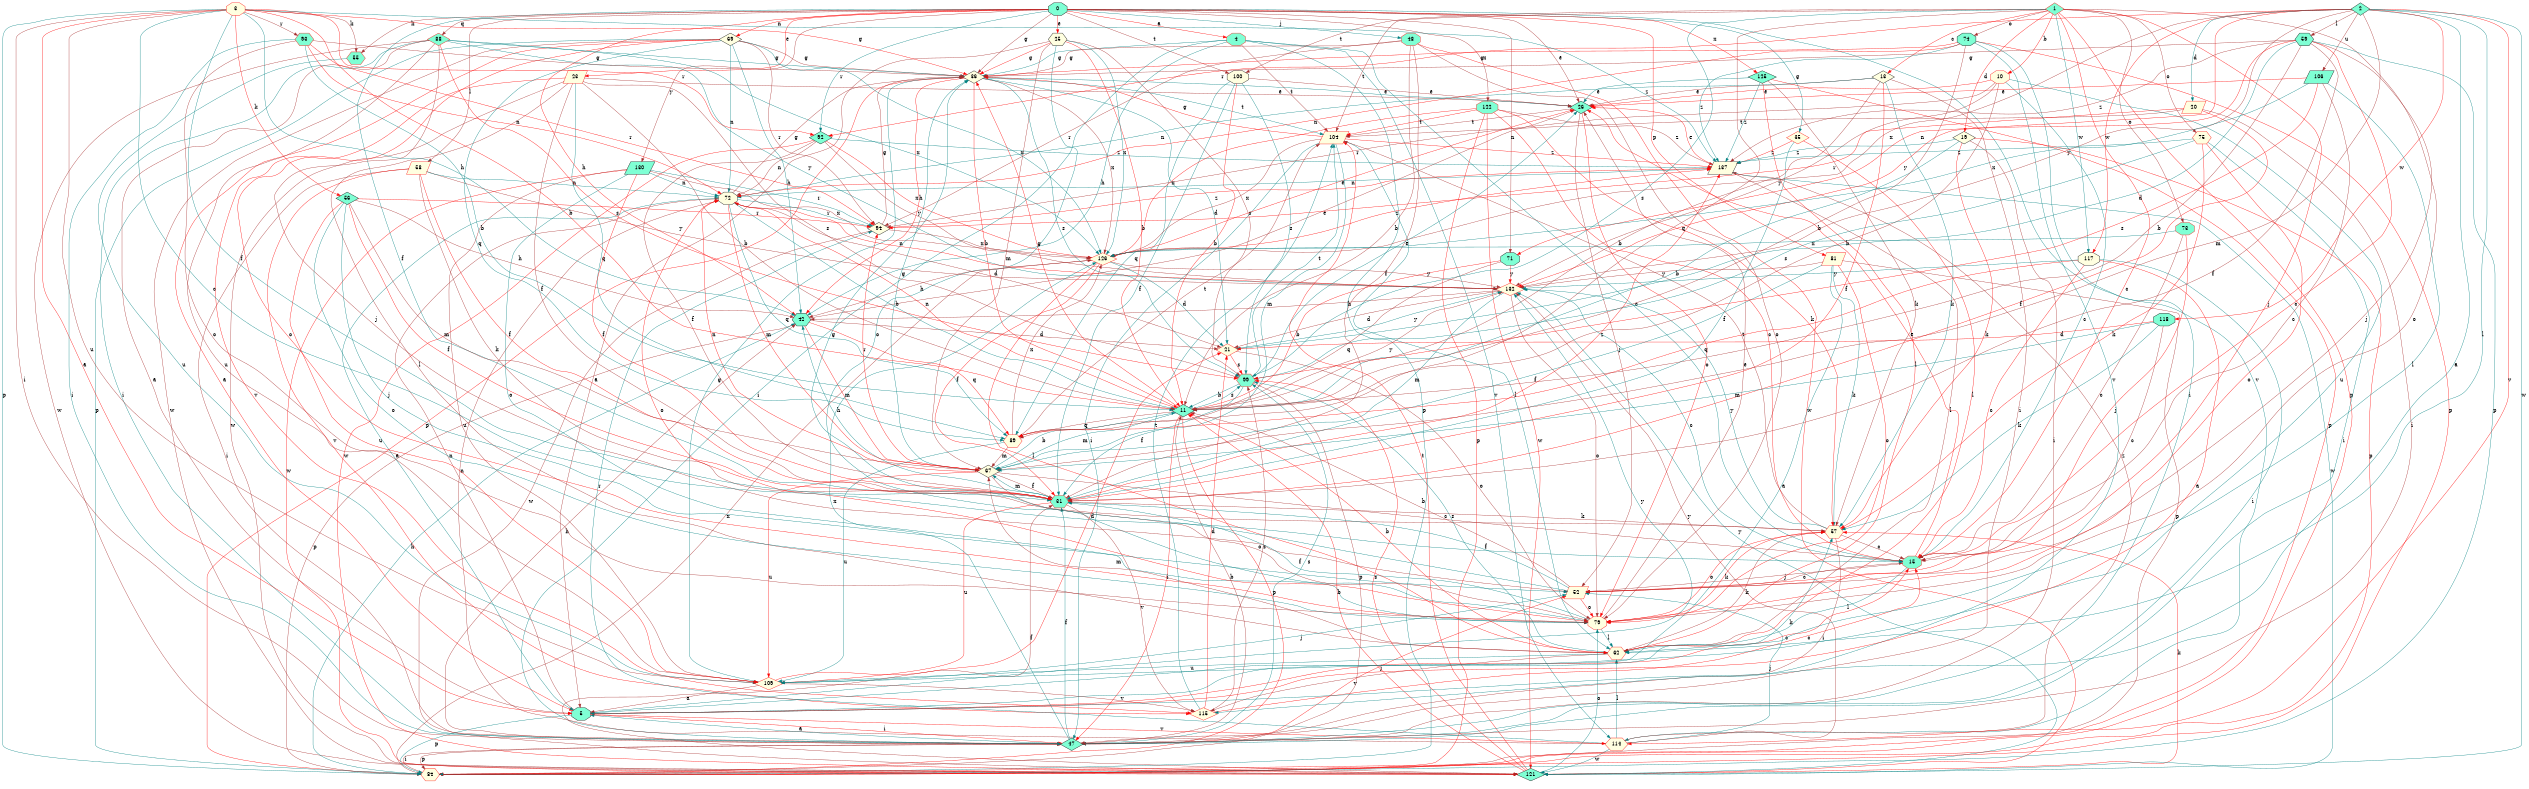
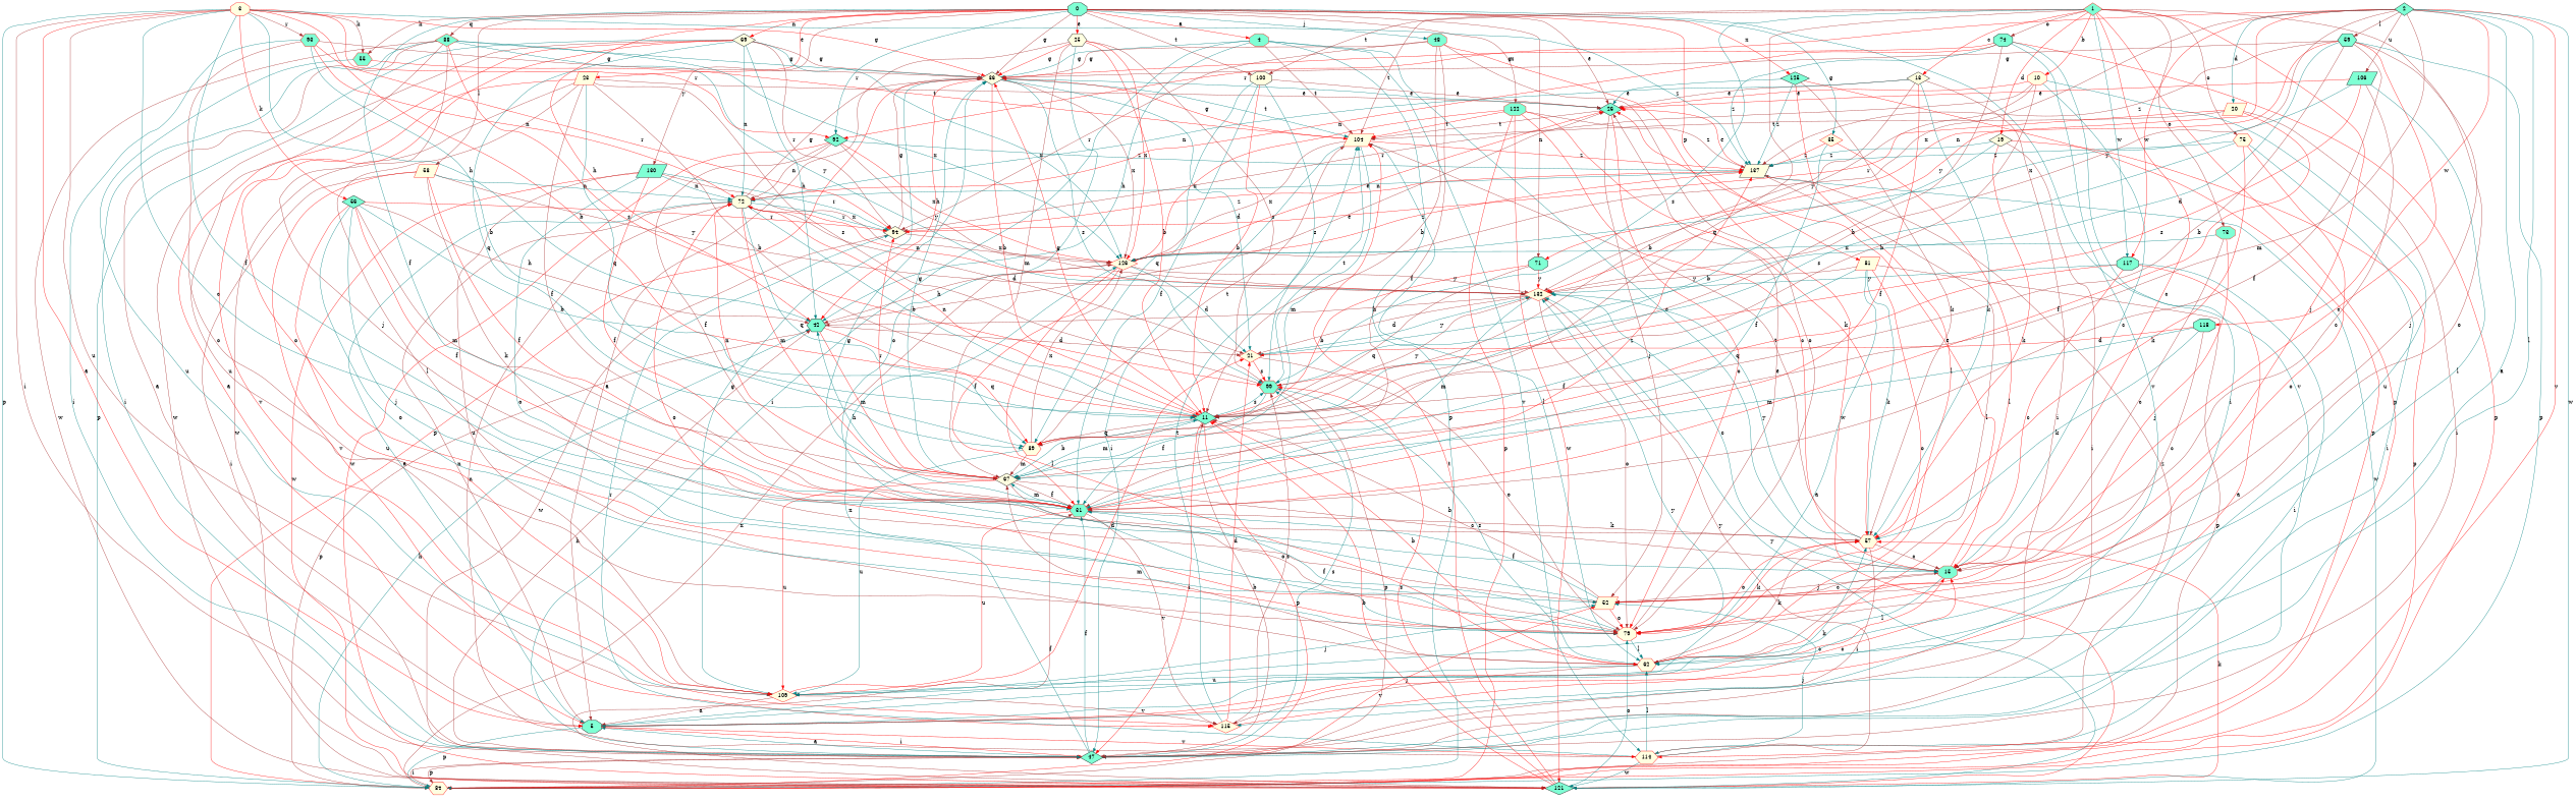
  strict digraph {
    node [color=red fillcolor=lightyellow shape=diamond style=filled]
    edge [color=brown]
    0 [color=black fillcolor=aquamarine shape=octagon]
    4 [fillcolor=aquamarine shape=octagon]
    23 [shape=parallelogram]
    25 [color=black shape=hexagon]
    26 [color=black fillcolor=aquamarine]
    31 [fillcolor=aquamarine shape=hexagon]
    35
    36 [color=black]
    42 [color=black fillcolor=aquamarine shape=hexagon]
    48 [fillcolor=aquamarine shape=octagon]
    55 [fillcolor=aquamarine shape=hexagon]
    58 [shape=parallelogram]
    69 [color=black]
    71 [color=black fillcolor=aquamarine shape=octagon]
    81 [shape=parallelogram]
    88 [fillcolor=aquamarine]
    92 [color=black fillcolor=aquamarine]
    100 [color=black shape=octagon]
    114 [shape=hexagon]
    122 [fillcolor=aquamarine shape=octagon]
    125 [color=black fillcolor=aquamarine]
    130 [color=black fillcolor=aquamarine shape=parallelogram]
    15 [fillcolor=aquamarine shape=octagon]
    84 [shape=hexagon]
    104 [shape=parallelogram]
    47 [color=black fillcolor=aquamarine]
    89 [shape=hexagon]
    99 [fillcolor=aquamarine shape=hexagon]
    62 [shape=hexagon]
    121 [color=black fillcolor=aquamarine]
    11 [color=black fillcolor=aquamarine]
    115
    79 [shape=octagon]
    5 [color=black fillcolor=aquamarine shape=octagon]
    67 [color=black]
    126
    52 [shape=parallelogram]
    109
    137 [color=black shape=parallelogram]
    57 [shape=hexagon]
    21
    94 [color=black]
    132
    72 [color=black shape=octagon]
    1 [fillcolor=aquamarine]
    10 [shape=octagon]
    13 [color=black]
    19 [color=black]
    73 [fillcolor=aquamarine shape=octagon]
    74 [color=black fillcolor=aquamarine shape=octagon]
    75 [shape=hexagon]
-   117 [color=black shape=octagon]
+   117 [color=black fillcolor=aquamarine shape=octagon]
    2 [color=black fillcolor=aquamarine]
    20 [shape=parallelogram]
    59 [color=black fillcolor=aquamarine shape=hexagon]
    106 [color=black fillcolor=aquamarine shape=parallelogram]
    118 [color=black fillcolor=aquamarine shape=octagon]
    3 [shape=octagon]
    56 [color=black fillcolor=aquamarine]
    93 [fillcolor=aquamarine shape=hexagon]
    0 -> 4 [color=red label=a]
    0 -> 23 [color=red label=e]
    0 -> 25 [color=red label=e]
    0 -> 26 [label=e]
    0 -> 31 [color=teal label=f]
    0 -> 35 [color=teal label=g]
    0 -> 36 [label=g]
    0 -> 42 [color=red label=h]
    0 -> 48 [color=teal label=j]
    0 -> 55 [label=k]
    0 -> 58 [label=l]
    0 -> 69 [color=red label=n]
    0 -> 71 [label=n]
    0 -> 81 [color=red label=p]
    0 -> 88 [label=q]
    0 -> 92 [color=teal label=r]
    0 -> 100 [label=t]
    0 -> 114 [color=teal label=v]
    0 -> 122 [label=x]
    0 -> 125 [color=red label=x]
    0 -> 130 [label=y]
    4 -> 36 [color=teal label=g]
    4 -> 42 [color=teal label=h]
    4 -> 114 [color=teal label=v]
    4 -> 15 [color=teal label=c]
    4 -> 84 [color=teal label=p]
    4 -> 104 [label=t]
    4 -> 47 [color=teal label=i]
    23 -> 26 [label=e]
    23 -> 31 [label=f]
    23 -> 89 [color=teal label=q]
    23 -> 99 [label=s]
    23 -> 62 [label=l]
    23 -> 121 [label=w]
    23 -> 11 [label=b]
    23 -> 115 [color=red label=v]
    25 -> 36 [color=red label=g]
    25 -> 99 [label=s]
    25 -> 11 [color=red label=b]
    25 -> 79 [color=teal label=o]
    25 -> 5 [label=a]
    25 -> 67 [label=m]
-   25 -> 126 [color=teal label=x]
+   25 -> 126 [color=red label=x]
    26 -> 104 [label=t]
    26 -> 79 [color=red label=o]
    26 -> 52 [label=j]
    31 -> 42 [color=teal label=h]
    31 -> 115 [label=v]
    31 -> 67 [color=teal label=m]
    31 -> 109 [color=red label=u]
    31 -> 137 [color=red label=z]
    31 -> 57 [label=k]
    35 -> 31 [color=teal label=f]
    35 -> 62 [color=red label=l]
    35 -> 137 [color=red label=z]
    36 -> 26 [color=teal label=e]
    36 -> 42 [color=red label=h]
    36 -> 84 [color=red label=p]
    36 -> 104 [color=teal label=t]
    36 -> 99 [color=teal label=s]
    36 -> 11 [color=red label=b]
    36 -> 126 [label=x]
    36 -> 21 [color=teal label=d]
    42 -> 26 [label=e]
    42 -> 84 [label=p]
    42 -> 89 [color=red label=q]
    42 -> 67 [color=red label=m]
    42 -> 21 [label=d]
    48 -> 31 [label=f]
    48 -> 36 [label=g]
    48 -> 121 [color=red label=w]
    48 -> 11 [label=b]
    48 -> 79 [label=o]
    48 -> 94 [label=r]
+   55 -> 104 [color=red label=t]
    55 -> 109 [color=teal label=u]
    58 -> 31 [color=red label=f]
    58 -> 47 [label=i]
    58 -> 115 [color=red label=v]
    58 -> 57 [label=k]
    58 -> 132 [label=y]
    58 -> 72 [color=teal label=n]
    69 -> 36 [label=g]
    69 -> 42 [color=teal label=h]
    69 -> 84 [color=teal label=p]
    69 -> 89 [color=teal label=q]
    69 -> 121 [label=w]
    69 -> 79 [color=red label=o]
    69 -> 5 [color=red label=a]
    69 -> 126 [color=teal label=x]
    69 -> 94 [label=r]
    69 -> 72 [color=teal label=n]
    71 -> 89 [label=q]
    71 -> 11 [color=red label=b]
    71 -> 132 [color=red label=y]
    81 -> 31 [color=teal label=f]
    81 -> 84 [label=p]
    81 -> 79 [color=red label=o]
    81 -> 5 [color=teal label=a]
    81 -> 57 [color=teal label=k]
    81 -> 132 [label=y]
    88 -> 36 [color=teal label=g]
    88 -> 47 [color=teal label=i]
    88 -> 99 [color=red label=s]
    88 -> 121 [label=w]
    88 -> 5 [label=a]
    88 -> 126 [color=teal label=x]
    88 -> 52 [label=j]
    88 -> 109 [label=u]
    88 -> 132 [color=teal label=y]
    92 -> 31 [label=f]
    92 -> 121 [color=red label=w]
    92 -> 126 [color=red label=x]
    92 -> 137 [color=teal label=z]
    92 -> 132 [label=y]
    92 -> 72 [label=n]
    100 -> 26 [label=e]
    100 -> 31 [color=teal label=f]
    100 -> 89 [color=teal label=q]
    100 -> 99 [color=teal label=s]
    100 -> 11 [color=red label=b]
    114 -> 62 [color=teal label=l]
    114 -> 121 [color=teal label=w]
    114 -> 52 [color=teal label=j]
    114 -> 137 [label=z]
    114 -> 94 [color=teal label=r]
    114 -> 132 [label=y]
    114 -> 72 [label=n]
    122 -> 15 [color=red label=c]
    122 -> 84 [color=red label=p]
    122 -> 104 [color=red label=t]
    122 -> 121 [color=red label=w]
    122 -> 126 [color=red label=x]
    122 -> 137 [label=z]
    122 -> 57 [color=red label=k]
    125 -> 26 [color=teal label=e]
    125 -> 84 [color=red label=p]
    125 -> 62 [color=red label=l]
    125 -> 137 [color=teal label=z]
    125 -> 57 [label=k]
    130 -> 31 [color=red label=f]
    130 -> 121 [color=red label=w]
    130 -> 79 [color=teal label=o]
    130 -> 126 [label=x]
    130 -> 109 [label=u]
    130 -> 94 [color=teal label=r]
    130 -> 72 [color=teal label=n]
    15 -> 26 [color=red label=e]
    15 -> 62 [color=teal label=l]
    15 -> 52 [label=j]
    84 -> 42 [color=teal label=h]
    84 -> 47 [label=i]
    84 -> 126 [label=x]
    104 -> 36 [color=red label=g]
    104 -> 47 [color=teal label=i]
    104 -> 62 [color=teal label=l]
    104 -> 67 [color=teal label=m]
    104 -> 126 [label=x]
    104 -> 137 [color=red label=z]
    47 -> 31 [color=teal label=f]
    47 -> 42 [label=h]
    47 -> 84 [label=p]
    47 -> 99 [color=teal label=s]
    47 -> 11 [label=b]
    47 -> 5 [color=teal label=a]
    47 -> 126 [color=teal label=x]
    47 -> 52 [color=red label=j]
    89 -> 104 [label=t]
    89 -> 67 [label=m]
    89 -> 126 [label=x]
    89 -> 109 [color=teal label=u]
-   99 -> 26 [color=teal label=e]
    99 -> 31 [color=teal label=f]
    99 -> 84 [label=p]
    99 -> 104 [color=teal label=t]
-   99 -> 11 [color=teal label=b]
+   56 -> 11 [color=teal label=b]
    62 -> 99 [color=teal label=s]
    62 -> 11 [color=red label=b]
    62 -> 115 [label=v]
    62 -> 67 [label=m]
    62 -> 109 [color=teal label=u]
    62 -> 57 [label=k]
    121 -> 31 [label=f]
    121 -> 104 [color=red label=t]
    121 -> 99 [color=red label=s]
    121 -> 11 [color=red label=b]
    121 -> 79 [color=teal label=o]
    121 -> 57 [color=red label=k]
    121 -> 132 [color=teal label=y]
    11 -> 36 [color=red label=g]
    11 -> 84 [color=red label=p]
    11 -> 47 [color=red label=i]
    11 -> 89 [label=q]
    11 -> 99 [color=teal label=s]
    11 -> 67 [color=teal label=m]
    11 -> 132 [label=y]
    11 -> 72 [color=red label=n]
    115 -> 15 [color=red label=c]
    115 -> 104 [color=teal label=t]
    115 -> 99 [label=s]
    115 -> 21 [color=red label=d]
    79 -> 26 [label=e]
    79 -> 31 [color=teal label=f]
    79 -> 62 [color=teal label=l]
    79 -> 57 [color=red label=k]
    5 -> 114 [color=red label=v]
    5 -> 15 [color=red label=c]
    5 -> 84 [color=teal label=p]
    5 -> 47 [color=red label=i]
    5 -> 57 [color=teal label=k]
    5 -> 132 [color=teal label=y]
    5 -> 72 [label=n]
    67 -> 31 [label=f]
    67 -> 36 [color=teal label=g]
    67 -> 15 [label=c]
    67 -> 11 [color=teal label=b]
    67 -> 79 [label=o]
    67 -> 109 [color=red label=u]
    67 -> 94 [color=red label=r]
    67 -> 72 [color=red label=n]
    126 -> 26 [color=red label=e]
    126 -> 31 [color=red label=f]
    126 -> 42 [label=h]
    126 -> 62 [color=red label=l]
    126 -> 137 [color=red label=z]
    126 -> 21 [color=teal label=d]
    126 -> 132 [label=y]
    52 -> 31 [color=teal label=f]
    52 -> 36 [color=teal label=g]
    52 -> 15 [label=c]
    52 -> 11 [label=b]
    52 -> 79 [color=red label=o]
    109 -> 36 [color=teal label=g]
    109 -> 115 [label=v]
    109 -> 5 [label=a]
    109 -> 52 [color=teal label=j]
    109 -> 21 [color=red label=d]
    137 -> 26 [color=red label=e]
    137 -> 62 [label=l]
    137 -> 121 [color=teal label=w]
    137 -> 72 [color=teal label=n]
    57 -> 15 [label=c]
    57 -> 104 [label=t]
    57 -> 47 [label=i]
    57 -> 79 [color=red label=o]
    57 -> 132 [color=teal label=y]
    21 -> 99 [color=red label=s]
    21 -> 79 [label=o]
    21 -> 132 [color=teal label=y]
    94 -> 36 [label=g]
    94 -> 121 [label=w]
    94 -> 126 [label=x]
    94 -> 137 [color=red label=z]
    132 -> 42 [label=h]
    132 -> 15 [color=teal label=c]
    132 -> 79 [label=o]
    132 -> 67 [color=teal label=m]
    132 -> 21 [label=d]
    132 -> 72 [color=red label=n]
    72 -> 36 [label=g]
    72 -> 89 [color=teal label=q]
    72 -> 11 [color=teal label=b]
    72 -> 79 [color=red label=o]
    72 -> 5 [color=teal label=a]
    72 -> 67 [color=red label=m]
    72 -> 21 [label=d]
    72 -> 94 [color=teal label=r]
    1 -> 100 [label=t]
    1 -> 15 [color=red label=c]
    1 -> 84 [color=red label=p]
    1 -> 104 [label=t]
    1 -> 89 [label=q]
    1 -> 99 [color=teal label=s]
    1 -> 79 [label=o]
    1 -> 52 [color=red label=j]
    1 -> 10 [color=red label=b]
    1 -> 13 [color=red label=c]
    1 -> 19 [color=red label=d]
    1 -> 73 [label=o]
    1 -> 74 [label=o]
    1 -> 75 [label=o]
    1 -> 117 [color=teal label=w]
    10 -> 26 [color=red label=e]
    10 -> 15 [color=teal label=c]
    10 -> 11 [label=b]
    10 -> 109 [color=teal label=u]
    10 -> 94 [label=r]
    10 -> 132 [label=y]
    13 -> 26 [label=e]
    13 -> 31 [color=red label=f]
    13 -> 47 [label=i]
    13 -> 11 [label=b]
    13 -> 57 [color=teal label=k]
    13 -> 72 [color=teal label=n]
    19 -> 84 [color=red label=p]
    19 -> 47 [label=i]
    19 -> 11 [color=teal label=b]
    19 -> 137 [color=teal label=z]
    19 -> 57 [color=red label=k]
    73 -> 15 [label=c]
    73 -> 126 [color=teal label=x]
    73 -> 52 [color=red label=j]
    74 -> 36 [color=red label=g]
    74 -> 84 [color=red label=p]
    74 -> 47 [color=teal label=i]
    74 -> 11 [label=b]
    74 -> 115 [color=teal label=v]
    74 -> 137 [color=teal label=z]
    74 -> 72 [color=red label=n]
    75 -> 47 [color=teal label=i]
    75 -> 99 [color=teal label=s]
    75 -> 79 [color=red label=o]
    75 -> 137 [color=teal label=z]
    75 -> 57 [color=red label=k]
    117 -> 15 [color=red label=c]
    117 -> 47 [color=teal label=i]
    117 -> 89 [color=red label=q]
    117 -> 5 [color=red label=a]
    117 -> 132 [color=teal label=y]
    2 -> 71 [color=red label=n]
    2 -> 92 [color=red label=r]
    2 -> 114 [color=red label=v]
    2 -> 62 [color=teal label=l]
    2 -> 121 [color=teal label=w]
    2 -> 5 [color=teal label=a]
    2 -> 67 [label=m]
    2 -> 126 [label=x]
    2 -> 132 [label=y]
    2 -> 117 [color=red label=w]
    2 -> 20 [color=teal label=d]
    2 -> 59 [label=l]
    2 -> 106 [label=u]
    2 -> 118 [color=red label=w]
    20 -> 31 [color=red label=f]
    20 -> 104 [label=t]
    20 -> 47 [label=i]
    20 -> 94 [color=red label=r]
    59 -> 31 [label=f]
    59 -> 36 [label=g]
    59 -> 15 [color=red label=c]
    59 -> 84 [color=teal label=p]
    59 -> 11 [label=b]
    59 -> 52 [label=j]
    59 -> 137 [label=z]
    59 -> 21 [color=teal label=d]
    59 -> 132 [color=red label=y]
    106 -> 26 [color=red label=e]
    106 -> 15 [label=c]
    106 -> 99 [color=red label=s]
    106 -> 62 [color=teal label=l]
    106 -> 126 [color=teal label=x]
    118 -> 15 [label=c]
    118 -> 67 [color=teal label=m]
    118 -> 57 [color=teal label=k]
    118 -> 21 [color=red label=d]
    3 -> 31 [color=teal label=f]
    3 -> 36 [color=red label=g]
    3 -> 42 [color=teal label=h]
    3 -> 55 [label=k]
    3 -> 92 [color=red label=r]
    3 -> 15 [color=teal label=c]
    3 -> 84 [color=teal label=p]
    3 -> 47 [label=i]
    3 -> 11 [color=red label=b]
    3 -> 5 [color=red label=a]
    3 -> 109 [label=u]
    3 -> 137 [color=teal label=z]
    3 -> 56 [color=red label=k]
    3 -> 93 [label=r]
    56 -> 31 [color=red label=f]
    56 -> 42 [label=h]
    56 -> 79 [color=teal label=o]
    56 -> 67 [label=m]
    56 -> 52 [color=teal label=j]
    56 -> 109 [color=red label=u]
    56 -> 94 [color=red label=r]
    93 -> 36 [label=g]
    93 -> 47 [color=teal label=i]
    93 -> 11 [color=teal label=b]
    93 -> 79 [label=o]
    93 -> 94 [color=red label=r]
    93 -> 72 [color=red label=n]
  }
